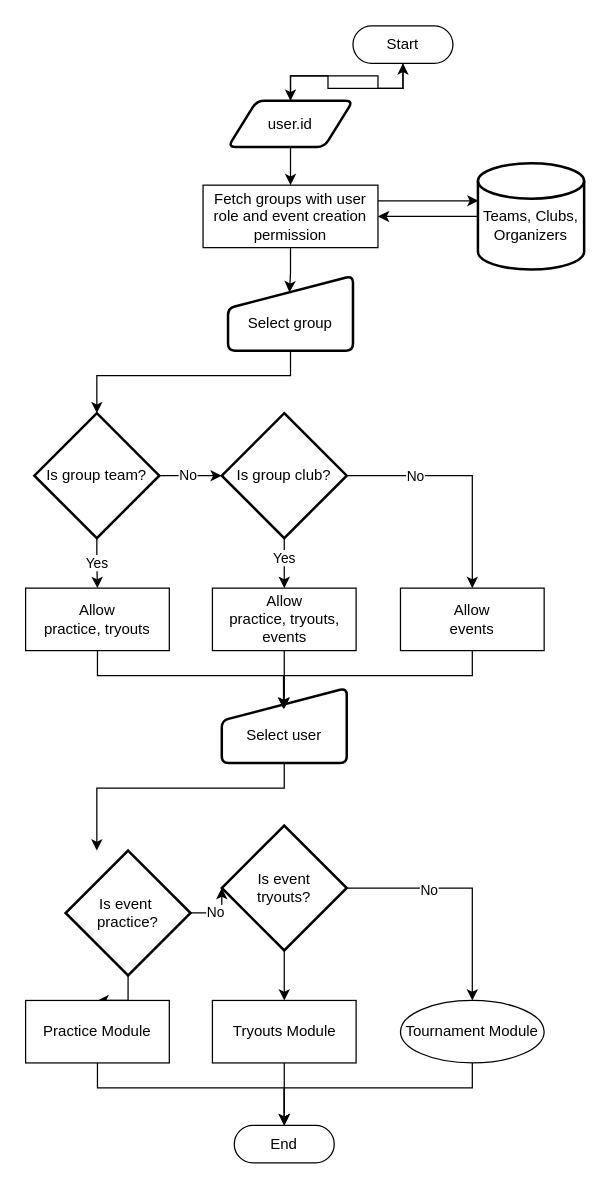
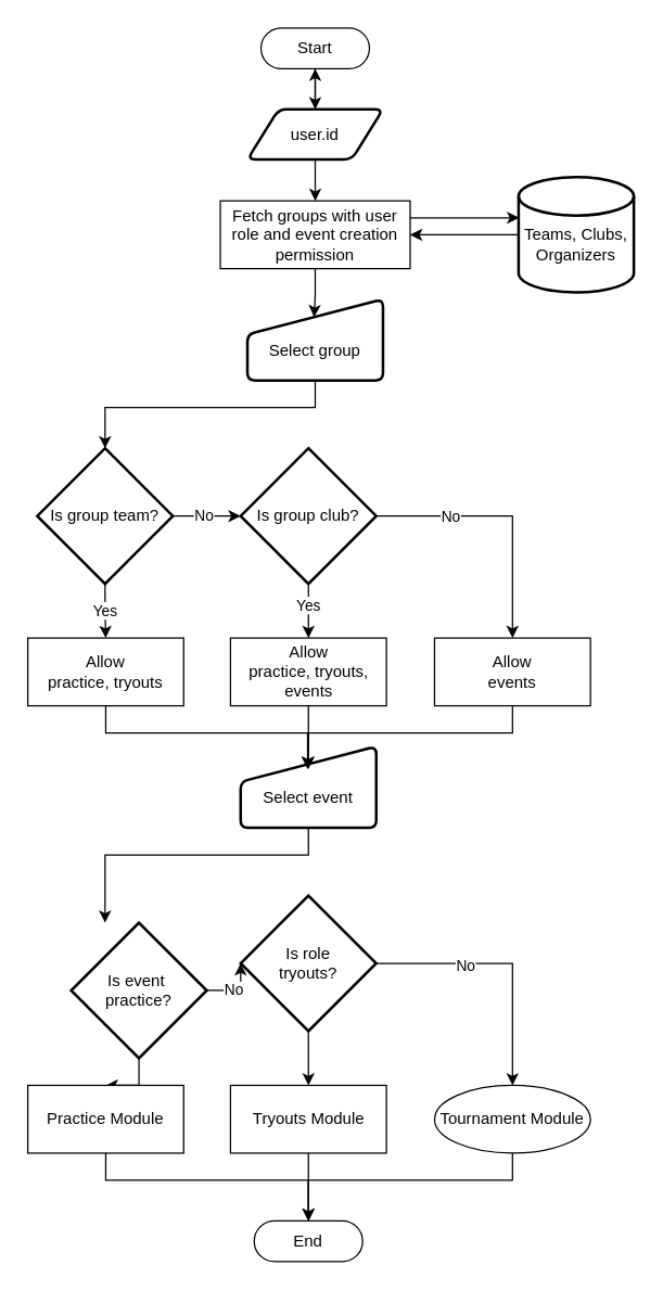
  <mxCell id="0" />
  <mxCell id="1" parent="0" />
  <mxCell id="2" style="edgeStyle=orthogonalEdgeStyle;rounded=0;orthogonalLoop=1;jettySize=auto;html=1;" edge="1" parent="1" source="3" target="10"><mxGeometry relative="1" as="geometry" /></mxCell>
- <mxCell id="3" value="Start" style="html=1;dashed=0;whiteSpace=wrap;shape=mxgraph.dfd.start" vertex="1" parent="1"><mxGeometry x="282" y="20" width="80" height="30" as="geometry" /></mxCell>
+ <mxCell id="3" value="Start" style="html=1;dashed=0;whiteSpace=wrap;shape=mxgraph.dfd.start" vertex="1" parent="1"><mxGeometry x="192" y="20" width="80" height="30" as="geometry" /></mxCell>
  <mxCell id="4" value="Fetch groups with user role and event creation permission" style="html=1;dashed=0;whiteSpace=wrap;" vertex="1" parent="1"><mxGeometry x="162" y="147.5" width="140" height="50" as="geometry" /></mxCell>
  <mxCell id="5" style="edgeStyle=orthogonalEdgeStyle;rounded=0;orthogonalLoop=1;jettySize=auto;html=1;" edge="1" parent="1" source="6" target="4"><mxGeometry relative="1" as="geometry" /></mxCell>
  <mxCell id="6" value="&lt;div&gt;&lt;br&gt;&lt;/div&gt;Teams, Clubs, Organizers" style="strokeWidth=2;html=1;shape=mxgraph.flowchart.database;whiteSpace=wrap;" vertex="1" parent="1"><mxGeometry x="382" y="130" width="85" height="85" as="geometry" /></mxCell>
  <mxCell id="7" style="edgeStyle=orthogonalEdgeStyle;rounded=0;orthogonalLoop=1;jettySize=auto;html=1;exitX=1;exitY=0.25;exitDx=0;exitDy=0;entryX=0.005;entryY=0.353;entryDx=0;entryDy=0;entryPerimeter=0;" edge="1" parent="1" source="4" target="6"><mxGeometry relative="1" as="geometry" /></mxCell>
  <mxCell id="8" style="edgeStyle=orthogonalEdgeStyle;rounded=0;orthogonalLoop=1;jettySize=auto;html=1;entryX=0.5;entryY=0;entryDx=0;entryDy=0;" edge="1" parent="1" source="10" target="4"><mxGeometry relative="1" as="geometry" /></mxCell>
  <mxCell id="9" value="" style="edgeStyle=orthogonalEdgeStyle;rounded=0;orthogonalLoop=1;jettySize=auto;html=1;" edge="1" parent="1" source="10" target="3"><mxGeometry relative="1" as="geometry" /></mxCell>
  <mxCell id="10" value="user.id" style="shape=parallelogram;html=1;strokeWidth=2;perimeter=parallelogramPerimeter;whiteSpace=wrap;rounded=1;arcSize=12;size=0.23;" vertex="1" parent="1"><mxGeometry x="182" y="80" width="100" height="37" as="geometry" /></mxCell>
  <mxCell id="11" value="&lt;div&gt;&lt;br&gt;&lt;/div&gt;&lt;div&gt;Select group&lt;/div&gt;" style="html=1;strokeWidth=2;shape=manualInput;whiteSpace=wrap;rounded=1;size=26;arcSize=11;" vertex="1" parent="1"><mxGeometry x="182" y="220" width="100" height="60" as="geometry" /></mxCell>
  <mxCell id="12" style="edgeStyle=orthogonalEdgeStyle;rounded=0;orthogonalLoop=1;jettySize=auto;html=1;entryX=0.492;entryY=0.221;entryDx=0;entryDy=0;entryPerimeter=0;" edge="1" parent="1" source="4" target="11"><mxGeometry relative="1" as="geometry" /></mxCell>
  <mxCell id="13" style="edgeStyle=orthogonalEdgeStyle;rounded=0;orthogonalLoop=1;jettySize=auto;html=1;exitX=1;exitY=0.5;exitDx=0;exitDy=0;exitPerimeter=0;" edge="1" parent="1" source="16"><mxGeometry relative="1" as="geometry"><mxPoint x="177" y="380" as="targetPoint" /></mxGeometry></mxCell>
  <mxCell id="14" value="No" style="edgeLabel;html=1;align=center;verticalAlign=middle;resizable=0;points=[];" vertex="1" connectable="0" parent="13"><mxGeometry x="-0.142" y="1" relative="1" as="geometry"><mxPoint as="offset" /></mxGeometry></mxCell>
  <mxCell id="15" value="Yes" style="edgeStyle=orthogonalEdgeStyle;rounded=0;orthogonalLoop=1;jettySize=auto;html=1;entryX=0.5;entryY=0;entryDx=0;entryDy=0;" edge="1" parent="1" source="16" target="23"><mxGeometry relative="1" as="geometry" /></mxCell>
  <mxCell id="16" value="Is group team?" style="strokeWidth=2;html=1;shape=mxgraph.flowchart.decision;whiteSpace=wrap;" vertex="1" parent="1"><mxGeometry x="27" y="330" width="100" height="100" as="geometry" /></mxCell>
  <mxCell id="17" style="edgeStyle=orthogonalEdgeStyle;rounded=0;orthogonalLoop=1;jettySize=auto;html=1;" edge="1" parent="1" source="21" target="24"><mxGeometry relative="1" as="geometry" /></mxCell>
  <mxCell id="18" value="Yes" style="edgeLabel;html=1;align=center;verticalAlign=middle;resizable=0;points=[];" vertex="1" connectable="0" parent="17"><mxGeometry x="-0.231" y="-1" relative="1" as="geometry"><mxPoint as="offset" /></mxGeometry></mxCell>
  <mxCell id="19" style="edgeStyle=orthogonalEdgeStyle;rounded=0;orthogonalLoop=1;jettySize=auto;html=1;" edge="1" parent="1" source="21" target="25"><mxGeometry relative="1" as="geometry" /></mxCell>
  <mxCell id="20" value="No" style="edgeLabel;html=1;align=center;verticalAlign=middle;resizable=0;points=[];" vertex="1" connectable="0" parent="19"><mxGeometry x="-0.434" relative="1" as="geometry"><mxPoint as="offset" /></mxGeometry></mxCell>
  <mxCell id="21" value="Is group club?" style="strokeWidth=2;html=1;shape=mxgraph.flowchart.decision;whiteSpace=wrap;" vertex="1" parent="1"><mxGeometry x="177" y="330" width="100" height="100" as="geometry" /></mxCell>
  <mxCell id="22" style="edgeStyle=orthogonalEdgeStyle;rounded=0;orthogonalLoop=1;jettySize=auto;html=1;entryX=0.5;entryY=0;entryDx=0;entryDy=0;entryPerimeter=0;" edge="1" parent="1" source="11" target="16"><mxGeometry relative="1" as="geometry"><Array as="points"><mxPoint x="232" y="300" /><mxPoint x="77" y="300" /></Array></mxGeometry></mxCell>
  <mxCell id="23" value="Allow&lt;div&gt;practice, tryouts&lt;/div&gt;" style="html=1;dashed=0;whiteSpace=wrap;" vertex="1" parent="1"><mxGeometry x="20" y="470" width="115" height="50" as="geometry" /></mxCell>
  <mxCell id="24" value="Allow&lt;div&gt;practice, tryouts, events&lt;/div&gt;" style="html=1;dashed=0;whiteSpace=wrap;" vertex="1" parent="1"><mxGeometry x="169.5" y="470" width="115" height="50" as="geometry" /></mxCell>
  <mxCell id="25" value="Allow&lt;div&gt;events&lt;/div&gt;" style="html=1;dashed=0;whiteSpace=wrap;" vertex="1" parent="1"><mxGeometry x="320" y="470" width="115" height="50" as="geometry" /></mxCell>
  <mxCell id="26" style="edgeStyle=orthogonalEdgeStyle;rounded=0;orthogonalLoop=1;jettySize=auto;html=1;" edge="1" parent="1" source="27" target="34"><mxGeometry relative="1" as="geometry"><Array as="points"><mxPoint x="227" y="630" /><mxPoint x="77" y="630" /></Array></mxGeometry></mxCell>
- <mxCell id="27" value="&lt;div&gt;&lt;br&gt;&lt;/div&gt;&lt;div&gt;Select user&lt;/div&gt;" style="html=1;strokeWidth=2;shape=manualInput;whiteSpace=wrap;rounded=1;size=26;arcSize=11;" vertex="1" parent="1"><mxGeometry x="177" y="550" width="100" height="60" as="geometry" /></mxCell>
+ <mxCell id="27" value="&lt;div&gt;&lt;br&gt;&lt;/div&gt;&lt;div&gt;Select event&lt;/div&gt;" style="html=1;strokeWidth=2;shape=manualInput;whiteSpace=wrap;rounded=1;size=26;arcSize=11;" vertex="1" parent="1"><mxGeometry x="177" y="550" width="100" height="60" as="geometry" /></mxCell>
  <mxCell id="28" style="edgeStyle=orthogonalEdgeStyle;rounded=0;orthogonalLoop=1;jettySize=auto;html=1;entryX=0.494;entryY=0.277;entryDx=0;entryDy=0;entryPerimeter=0;" edge="1" parent="1" source="24" target="27"><mxGeometry relative="1" as="geometry" /></mxCell>
  <mxCell id="29" style="edgeStyle=orthogonalEdgeStyle;rounded=0;orthogonalLoop=1;jettySize=auto;html=1;entryX=0.494;entryY=0.277;entryDx=0;entryDy=0;entryPerimeter=0;" edge="1" parent="1" source="25" target="27"><mxGeometry relative="1" as="geometry"><Array as="points"><mxPoint x="377.5" y="540" /><mxPoint x="226.5" y="540" /></Array></mxGeometry></mxCell>
  <mxCell id="30" style="edgeStyle=orthogonalEdgeStyle;rounded=0;orthogonalLoop=1;jettySize=auto;html=1;entryX=0.5;entryY=0.277;entryDx=0;entryDy=0;entryPerimeter=0;" edge="1" parent="1" source="23" target="27"><mxGeometry relative="1" as="geometry"><Array as="points"><mxPoint x="77.5" y="540" /><mxPoint x="227.5" y="540" /></Array></mxGeometry></mxCell>
  <mxCell id="31" style="edgeStyle=orthogonalEdgeStyle;rounded=0;orthogonalLoop=1;jettySize=auto;html=1;exitX=1;exitY=0.5;exitDx=0;exitDy=0;exitPerimeter=0;" edge="1" parent="1" source="34"><mxGeometry relative="1" as="geometry"><mxPoint x="177" y="710" as="targetPoint" /></mxGeometry></mxCell>
  <mxCell id="32" value="No" style="edgeLabel;html=1;align=center;verticalAlign=middle;resizable=0;points=[];" vertex="1" connectable="0" parent="31"><mxGeometry x="-0.142" y="1" relative="1" as="geometry"><mxPoint as="offset" /></mxGeometry></mxCell>
  <mxCell id="33" style="edgeStyle=orthogonalEdgeStyle;rounded=0;orthogonalLoop=1;jettySize=auto;html=1;entryX=0.5;entryY=0;entryDx=0;entryDy=0;" edge="1" parent="1" source="34" target="39"><mxGeometry relative="1" as="geometry" /></mxCell>
  <mxCell id="34" value="Is event&amp;nbsp;&lt;div&gt;practice?&lt;/div&gt;" style="strokeWidth=2;html=1;shape=mxgraph.flowchart.decision;whiteSpace=wrap;" vertex="1" parent="1"><mxGeometry x="52" y="680" width="100" height="100" as="geometry" /></mxCell>
  <mxCell id="35" style="edgeStyle=orthogonalEdgeStyle;rounded=0;orthogonalLoop=1;jettySize=auto;html=1;" edge="1" parent="1" source="36" target="40"><mxGeometry relative="1" as="geometry" /></mxCell>
- <mxCell id="36" value="Is event&lt;div&gt;tryouts?&lt;/div&gt;" style="strokeWidth=2;html=1;shape=mxgraph.flowchart.decision;whiteSpace=wrap;" vertex="1" parent="1"><mxGeometry x="177" y="660" width="100" height="100" as="geometry" /></mxCell>
+ <mxCell id="36" value="Is role&lt;div&gt;tryouts?&lt;/div&gt;" style="strokeWidth=2;html=1;shape=mxgraph.flowchart.decision;whiteSpace=wrap;" vertex="1" parent="1"><mxGeometry x="177" y="660" width="100" height="100" as="geometry" /></mxCell>
  <mxCell id="37" style="edgeStyle=orthogonalEdgeStyle;rounded=0;orthogonalLoop=1;jettySize=auto;html=1;entryX=0.5;entryY=0;entryDx=0;entryDy=0;" edge="1" parent="1" source="36" target="41"><mxGeometry relative="1" as="geometry"><mxPoint x="327" y="710" as="targetPoint" /></mxGeometry></mxCell>
  <mxCell id="38" value="No" style="edgeLabel;html=1;align=center;verticalAlign=middle;resizable=0;points=[];" vertex="1" connectable="0" parent="37"><mxGeometry x="-0.317" y="-1" relative="1" as="geometry"><mxPoint as="offset" /></mxGeometry></mxCell>
  <mxCell id="39" value="Practice Module" style="html=1;dashed=0;whiteSpace=wrap;" vertex="1" parent="1"><mxGeometry x="20" y="800" width="115" height="50" as="geometry" /></mxCell>
  <mxCell id="40" value="Tryouts Module" style="html=1;dashed=0;whiteSpace=wrap;" vertex="1" parent="1"><mxGeometry x="169.5" y="800" width="115" height="50" as="geometry" /></mxCell>
  <mxCell id="41" value="Tournament Module" style="ellipse;html=1;dashed=0;whiteSpace=wrap;" vertex="1" parent="1"><mxGeometry x="320" y="800" width="115" height="50" as="geometry" /></mxCell>
  <mxCell id="42" value="End" style="html=1;dashed=0;whiteSpace=wrap;shape=mxgraph.dfd.start" vertex="1" parent="1"><mxGeometry x="187" y="900" width="80" height="30" as="geometry" /></mxCell>
  <mxCell id="43" style="edgeStyle=orthogonalEdgeStyle;rounded=0;orthogonalLoop=1;jettySize=auto;html=1;entryX=0.5;entryY=0.5;entryDx=0;entryDy=-15;entryPerimeter=0;" edge="1" parent="1" source="39" target="42"><mxGeometry relative="1" as="geometry"><Array as="points"><mxPoint x="77" y="870" /><mxPoint x="227" y="870" /></Array></mxGeometry></mxCell>
  <mxCell id="44" style="edgeStyle=orthogonalEdgeStyle;rounded=0;orthogonalLoop=1;jettySize=auto;html=1;entryX=0.5;entryY=0.5;entryDx=0;entryDy=-15;entryPerimeter=0;" edge="1" parent="1" source="40" target="42"><mxGeometry relative="1" as="geometry" /></mxCell>
  <mxCell id="45" style="edgeStyle=orthogonalEdgeStyle;rounded=0;orthogonalLoop=1;jettySize=auto;html=1;entryX=0.5;entryY=0.5;entryDx=0;entryDy=-15;entryPerimeter=0;" edge="1" parent="1" source="41" target="42"><mxGeometry relative="1" as="geometry"><Array as="points"><mxPoint x="377" y="870" /><mxPoint x="227" y="870" /></Array></mxGeometry></mxCell>
